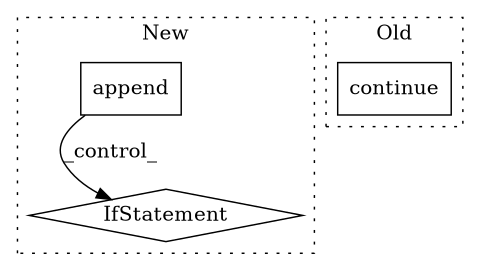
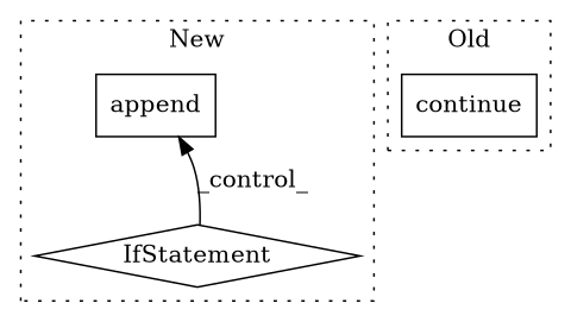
  digraph {
    node [shape=box]
    n1 [a=32 l="7,1" label=append s="3266,3286"]
    n2 [a=25 l="4,2" label=IfStatement s="3162,3189" shape=diamond]
    n3 [a=18 l=9 label=continue s=3050]
    subgraph cluster_1 {
      label=New
      style=dotted
      n1
      n2
    }
    subgraph cluster_2 {
      label=Old
      style=dotted
      n3
    }
-   n1 -> n2 [label=_control_]
+   n2 -> n1 [label=_control_]
  }
